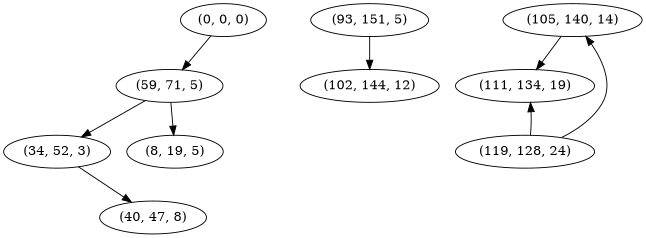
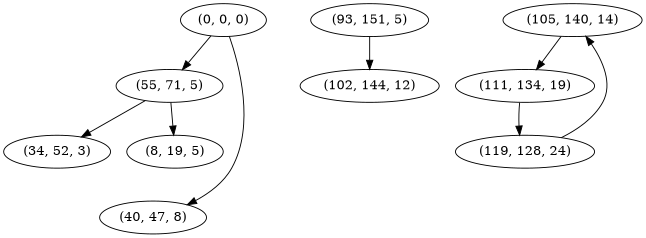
  digraph {
    "(0, 0, 0)"
-   "(59, 71, 5)"
+   "(59, 71, 5)" [label="(55, 71, 5)"]
    "(34, 52, 3)"
    "(40, 47, 8)"
    "(8, 19, 5)"
    "(93, 151, 5)"
    "(102, 144, 12)"
    "(105, 140, 14)"
    "(111, 134, 19)"
    "(119, 128, 24)"
    "(0, 0, 0)" -> "(59, 71, 5)"
    "(59, 71, 5)" -> "(34, 52, 3)"
    "(59, 71, 5)" -> "(8, 19, 5)"
-   "(34, 52, 3)" -> "(40, 47, 8)"
+   "(0, 0, 0)" -> "(40, 47, 8)"
    "(93, 151, 5)" -> "(102, 144, 12)"
    "(105, 140, 14)" -> "(111, 134, 19)"
-   "(119, 128, 24)" -> "(111, 134, 19)"
+   "(111, 134, 19)" -> "(119, 128, 24)"
    "(119, 128, 24)" -> "(105, 140, 14)"
  }
